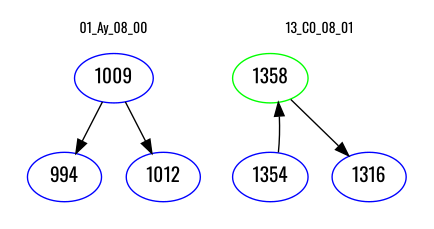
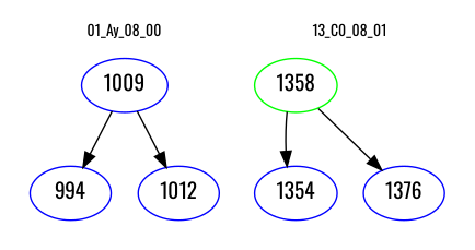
  digraph {
    fontname=Oswald
    node [color=blue fontname=Oswald]
    edge [color=black fontname=Oswald]
    n1 [label=1009]
    n2 [label=994]
    n3 [label=1012]
    n4 [color=green label=1358]
    n5 [label=1354]
-   n6 [label=1316]
+   n6 [label=1376]
    subgraph cluster_1 {
      color=white
      fontsize=10
      label="01_Ay_08_00"
      n1
      n2
      n3
    }
    subgraph cluster_2 {
      color=white
      fontsize=10
      label="13_C0_08_01"
      n4
      n5
      n6
    }
    n1 -> n2
    n1 -> n3
-   n5 -> n4
+   n4 -> n5
    n4 -> n6
  }
